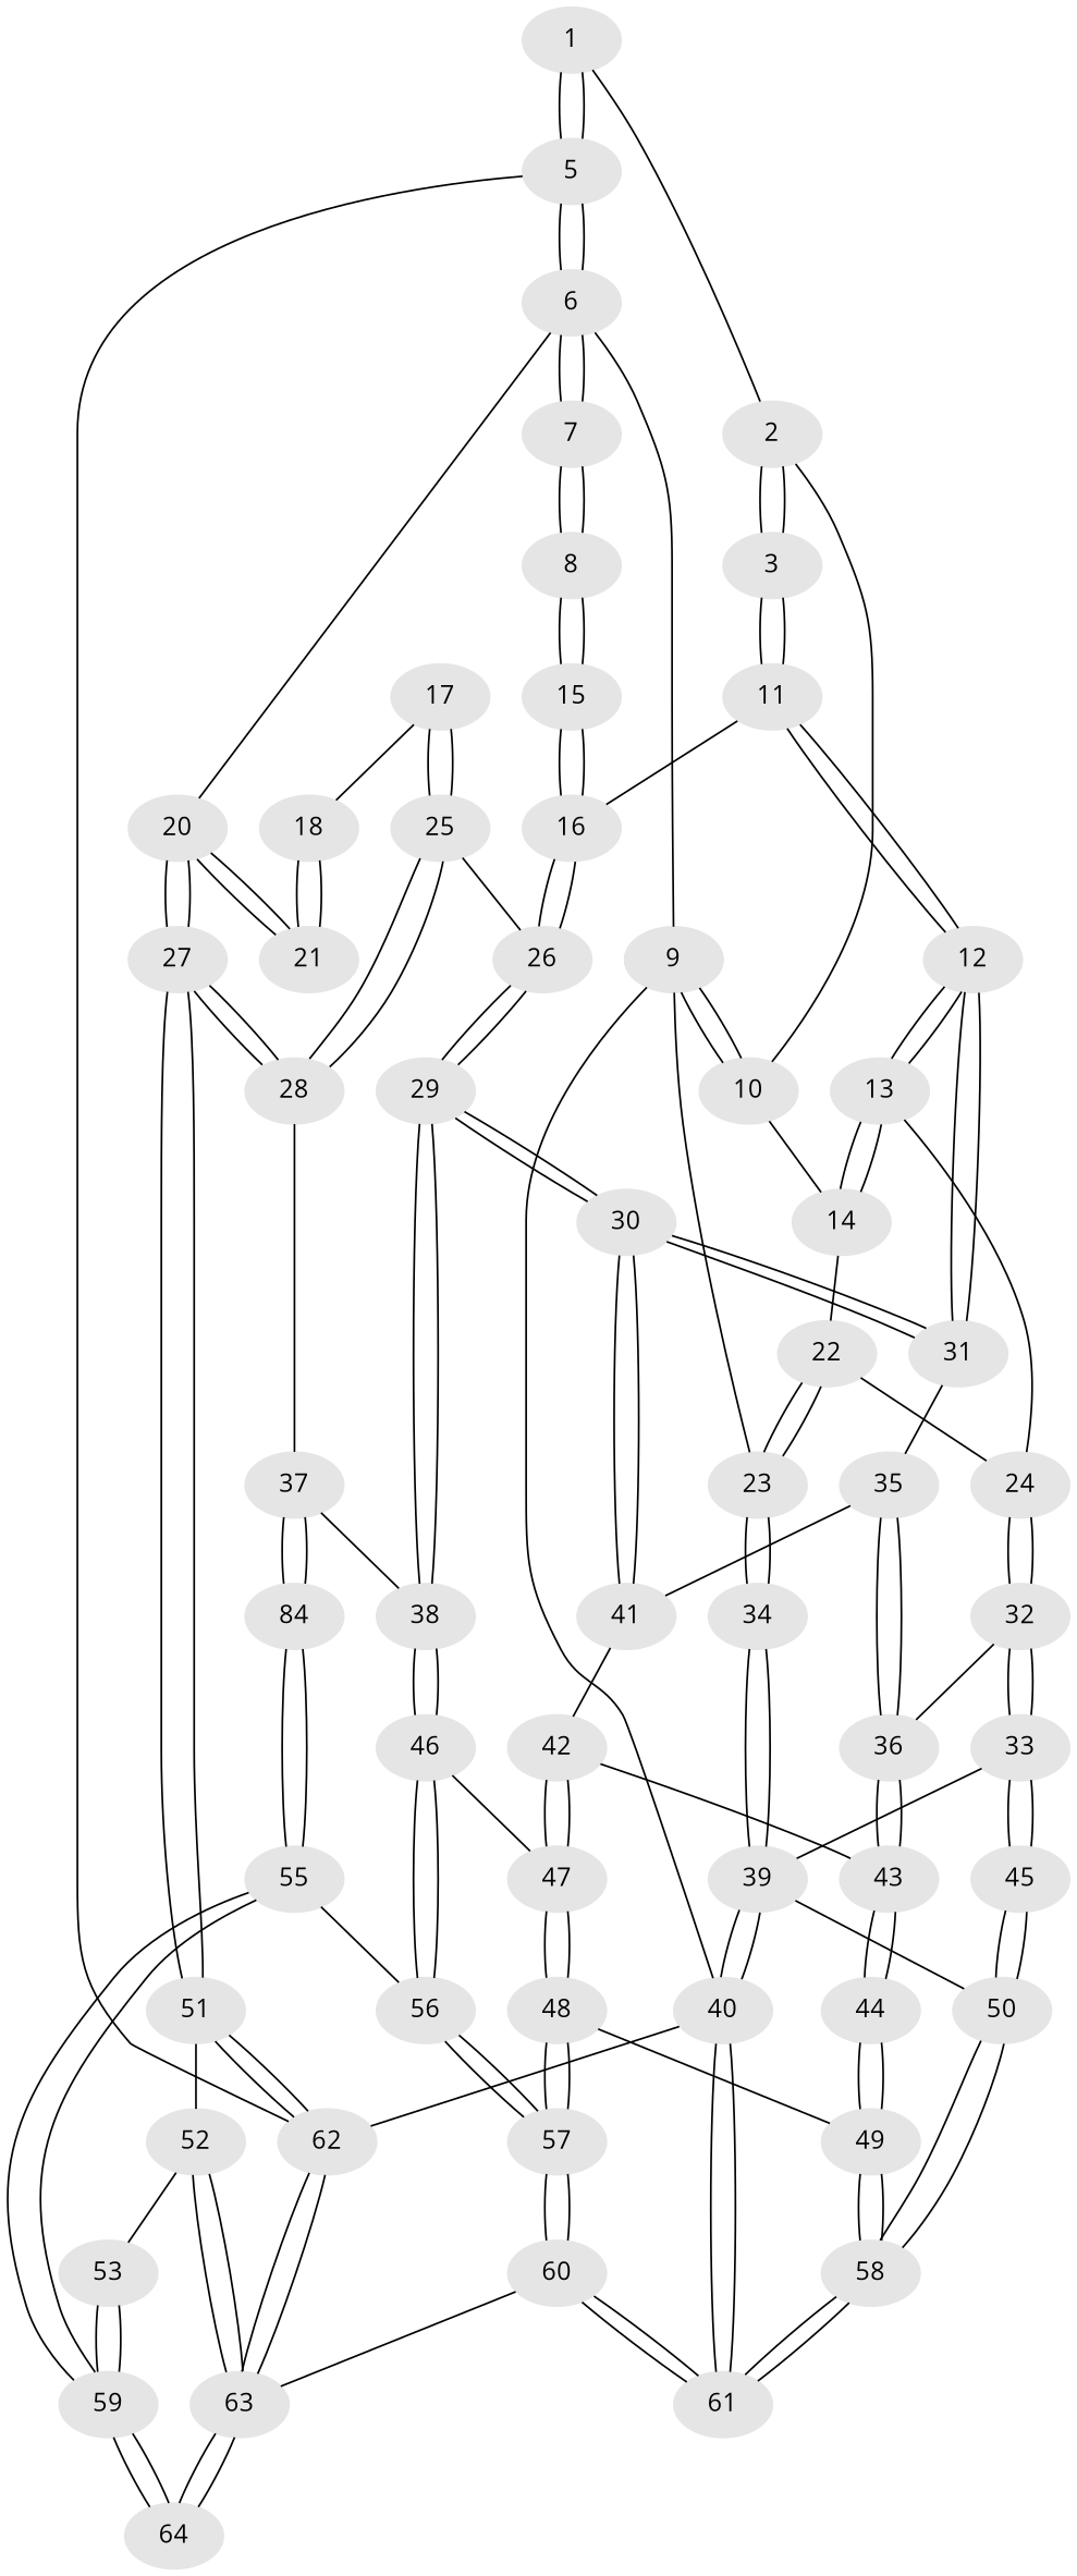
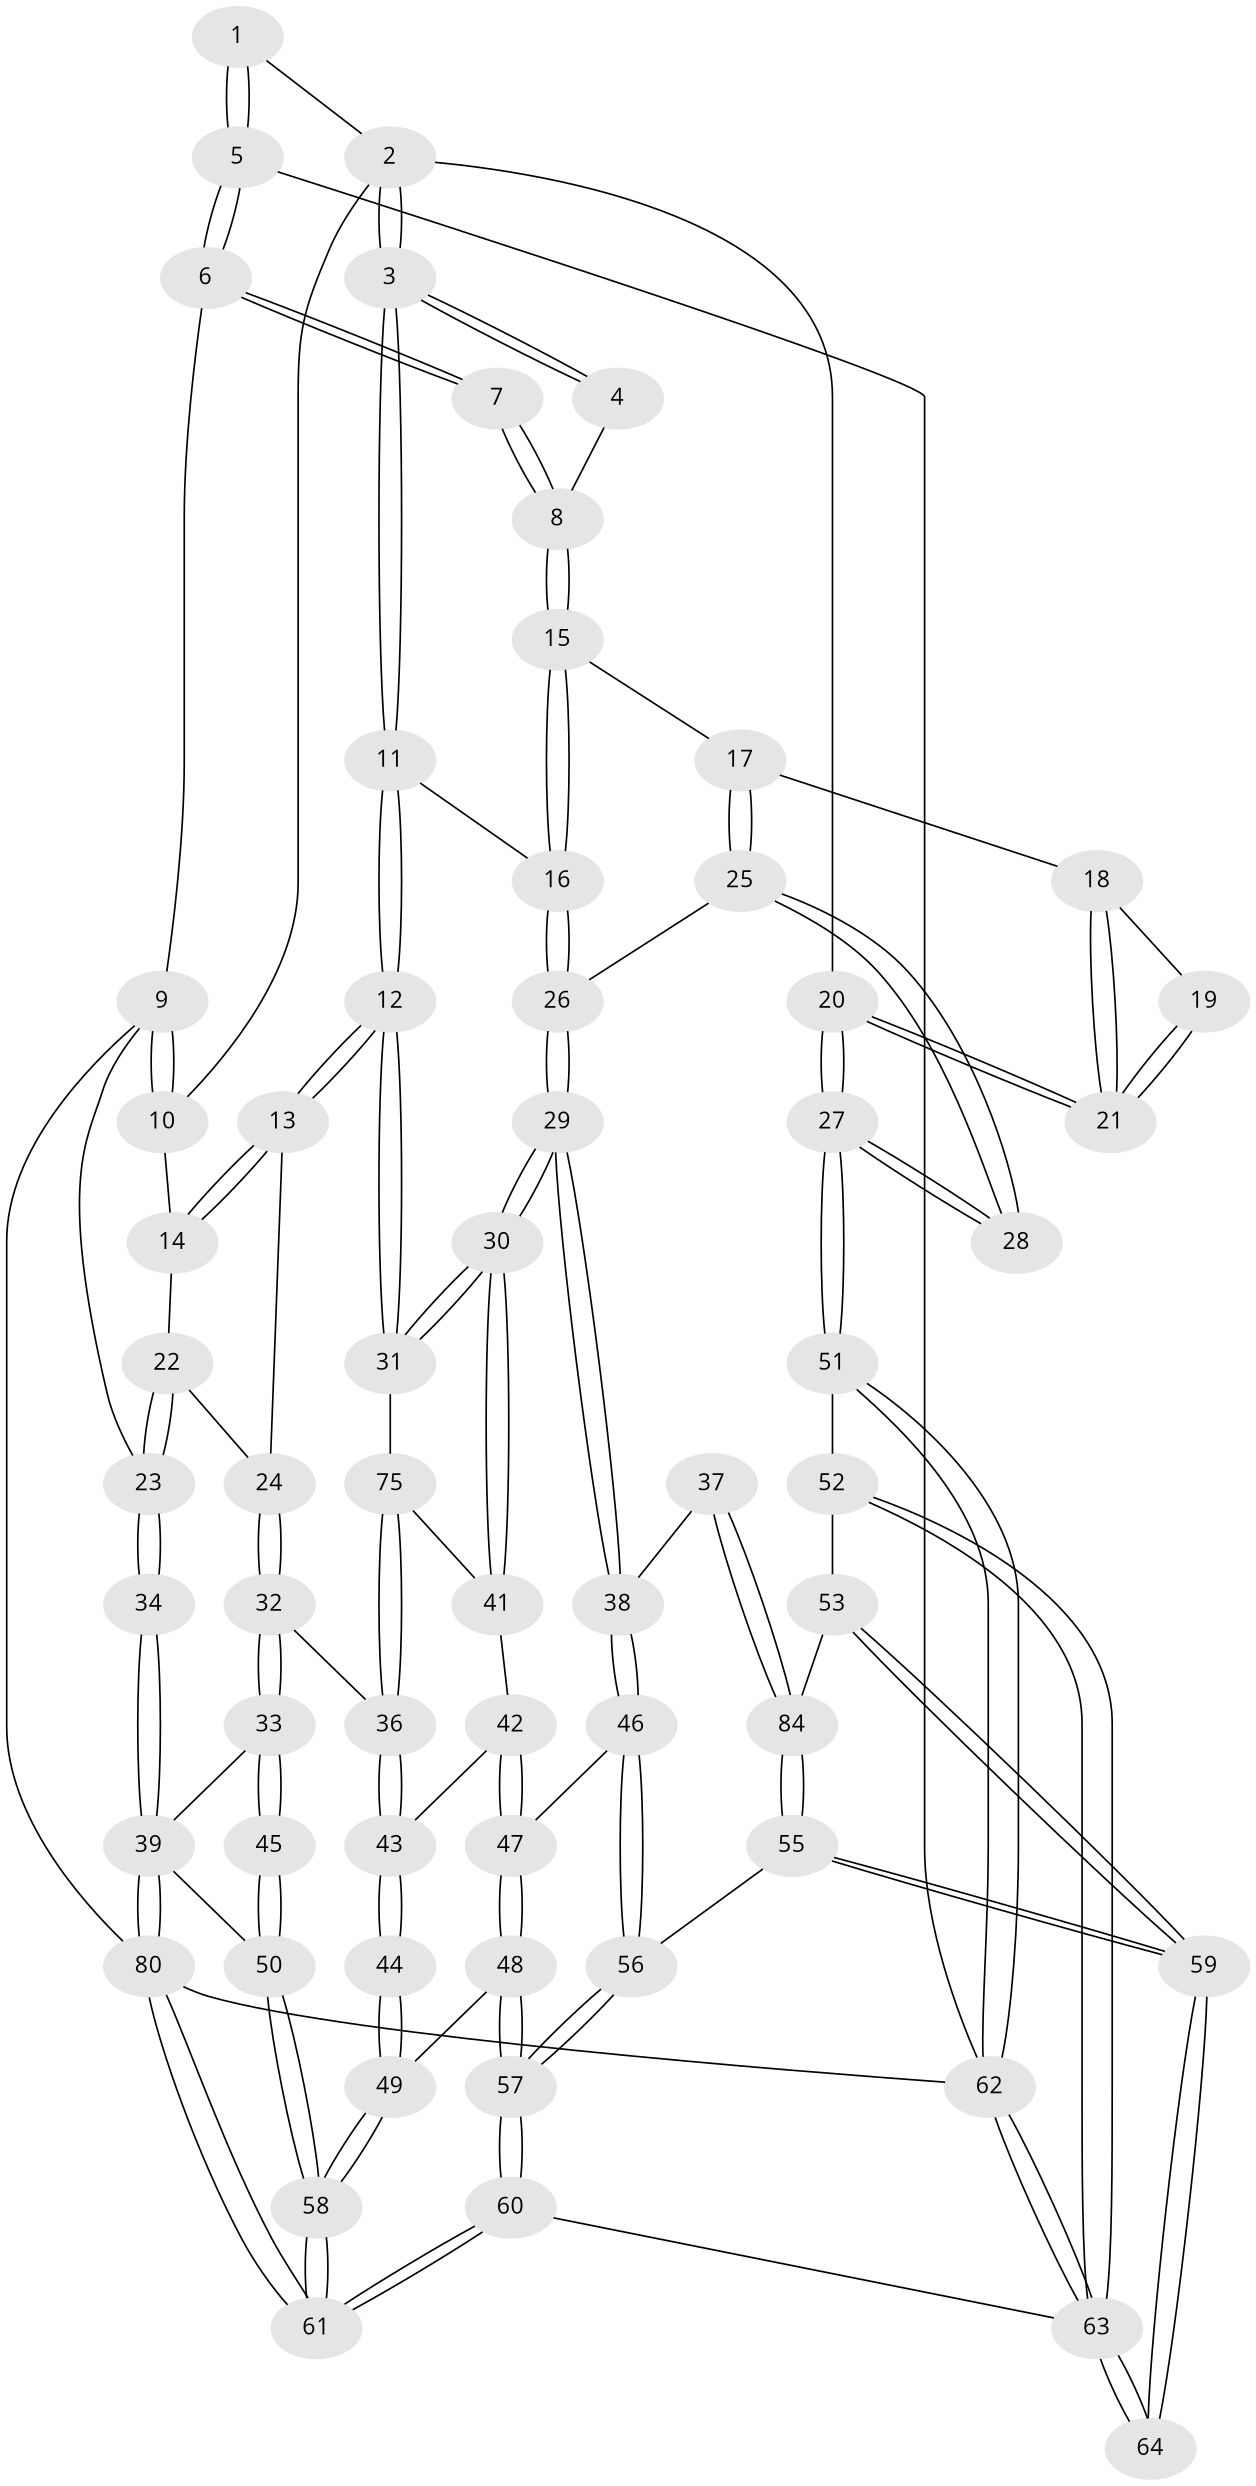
  graph {
    fontname="Open Sans"
    node [color=gray90 fontname="Open Sans" style=filled]
    edge [fontname="Open Sans"]
    1
    2
    5
    3
    10
    6
    62
+   4
    11
    14
    8
    12
    16
    15
    9
    7
    20
    23
-   40
+   40 [label=80]
    63
    21
    27
    17
    34
    61
    22
    13
    31
    26
    24
-   35
+   35 [label=75]
    32
    18
    25
    29
+   19
    28
    51
    39
    33
    36
    37
    30
    38
    52
    n46 [label=84]
    41
    46
    42
    45
    43
    50
    44
    55
    47
    56
    58
    48
    49
    57
    60
    53
    59
    64
    1 -- 2
    1 -- 5
    1 -- 5
    2 -- 3
    2 -- 3
    2 -- 10
    5 -- 6
    5 -- 6
    5 -- 62
+   3 -- 4
+   3 -- 4
    3 -- 11
    3 -- 11
    10 -- 14
    6 -- 9
    6 -- 7
    6 -- 7
-   6 -- 20
+   2 -- 20
    62 -- 63
    62 -- 63
+   4 -- 8
    11 -- 12
    11 -- 12
    11 -- 16
    14 -- 22
    8 -- 15
    8 -- 15
    12 -- 13
    12 -- 13
    12 -- 31
    12 -- 31
    16 -- 26
    16 -- 26
    15 -- 16
    15 -- 16
+   15 -- 17
    9 -- 10
    9 -- 10
    9 -- 23
    9 -- 40
    7 -- 8
    7 -- 8
    20 -- 21
    20 -- 21
    20 -- 27
    20 -- 27
    23 -- 34
    23 -- 34
    40 -- 62
    40 -- 61
    40 -- 61
    63 -- 64
    63 -- 64
    27 -- 28
    27 -- 28
    27 -- 51
    27 -- 51
    17 -- 18
    17 -- 25
    17 -- 25
    34 -- 39
    34 -- 39
    22 -- 23
    22 -- 23
    22 -- 24
    13 -- 14
    13 -- 14
    13 -- 24
    31 -- 35
    26 -- 29
    26 -- 29
    24 -- 32
    24 -- 32
    35 -- 36
    35 -- 36
    35 -- 41
    32 -- 33
    32 -- 33
    32 -- 36
    18 -- 21
    18 -- 21
+   18 -- 19
    25 -- 26
    25 -- 28
    25 -- 28
    29 -- 30
    29 -- 30
    29 -- 38
    29 -- 38
-   28 -- 37
+   19 -- 21
+   19 -- 21
    51 -- 62
    51 -- 62
    51 -- 52
    39 -- 40
    39 -- 40
    39 -- 50
    33 -- 39
    33 -- 45
    33 -- 45
    36 -- 43
    36 -- 43
    37 -- 38
    37 -- n46
    37 -- n46
    30 -- 31
    30 -- 31
    30 -- 41
    30 -- 41
    38 -- 46
    38 -- 46
    52 -- 63
    52 -- 63
    52 -- 53
    n46 -- 55
    n46 -- 55
    41 -- 42
    46 -- 47
    46 -- 56
    46 -- 56
    42 -- 43
    42 -- 47
    42 -- 47
    45 -- 50
    45 -- 50
    43 -- 44
    43 -- 44
    50 -- 58
    50 -- 58
    44 -- 49
    44 -- 49
    55 -- 56
    55 -- 59
    55 -- 59
    47 -- 48
    47 -- 48
    56 -- 57
    56 -- 57
    58 -- 61
    58 -- 61
    48 -- 49
    48 -- 57
    48 -- 57
    49 -- 58
    49 -- 58
    57 -- 60
    57 -- 60
    60 -- 63
    60 -- 61
    60 -- 61
+   53 -- n46
    53 -- 59
    53 -- 59
    59 -- 64
    59 -- 64
  }
